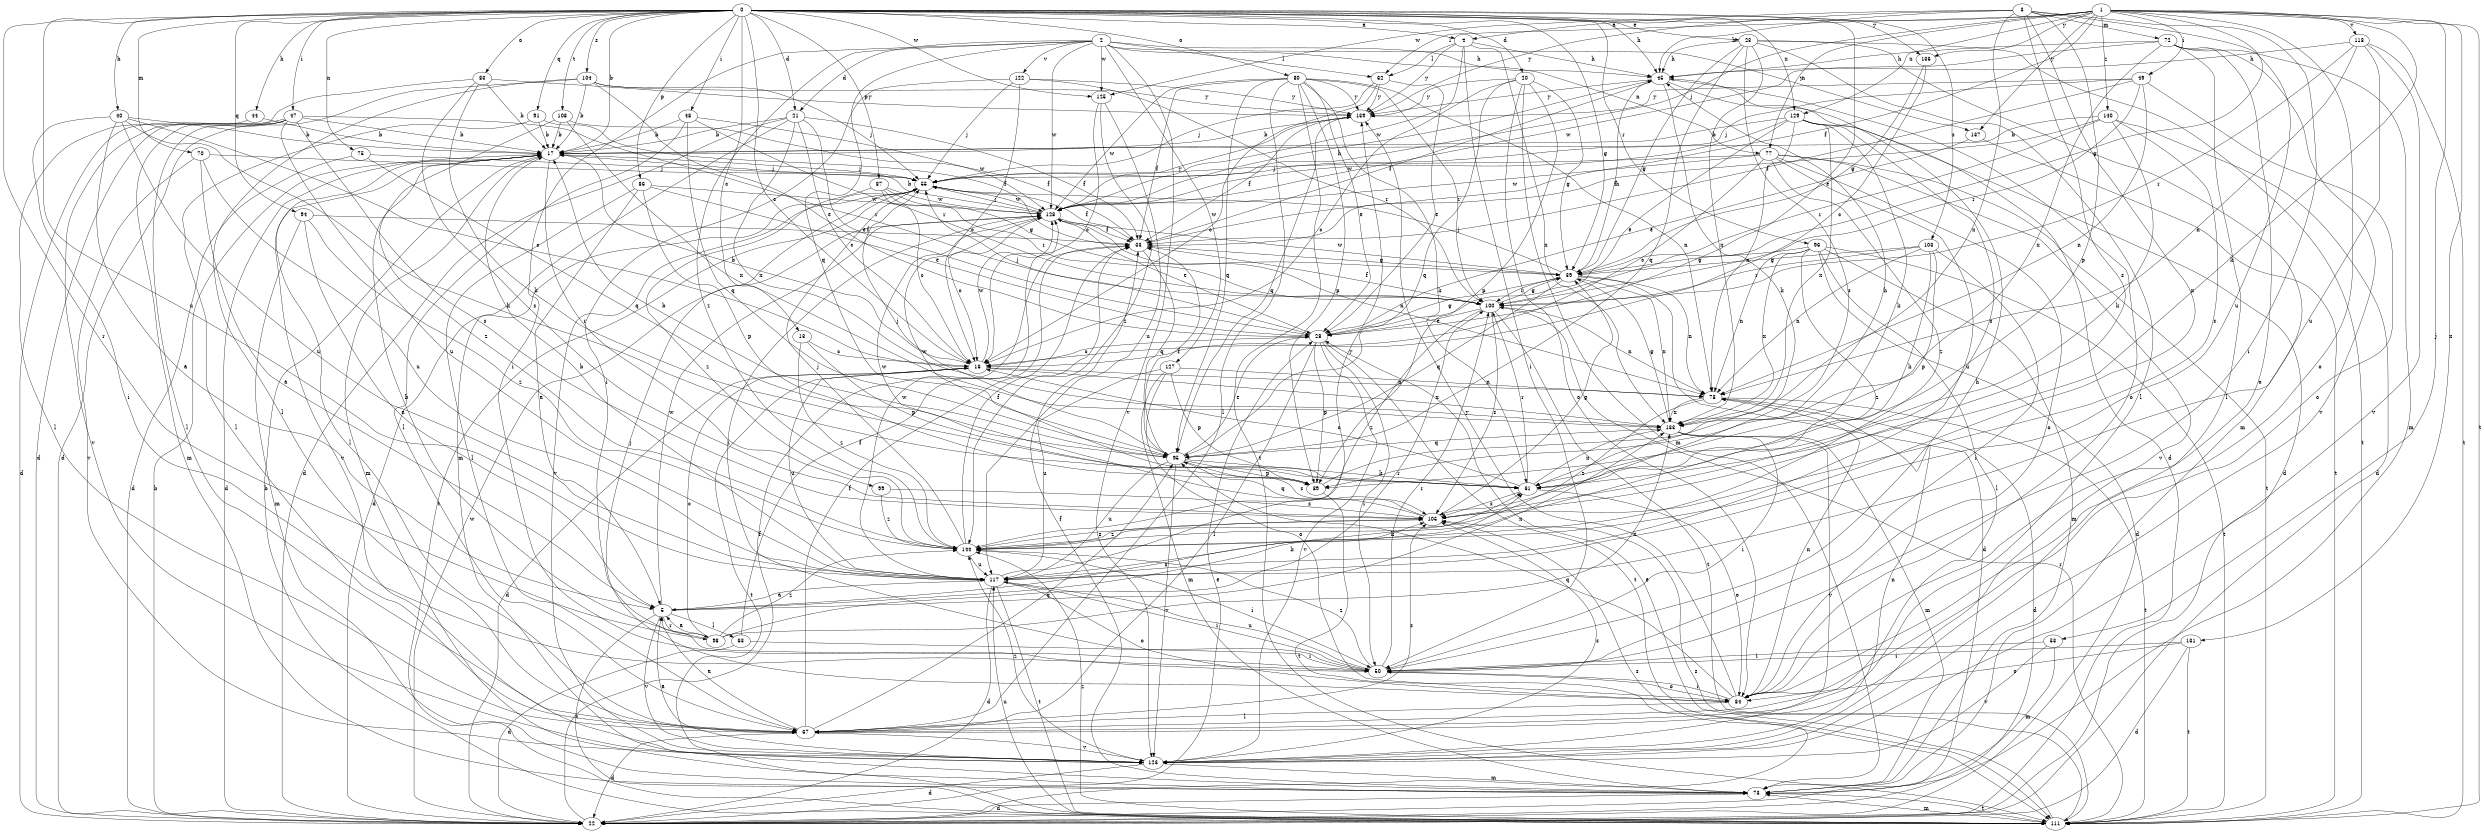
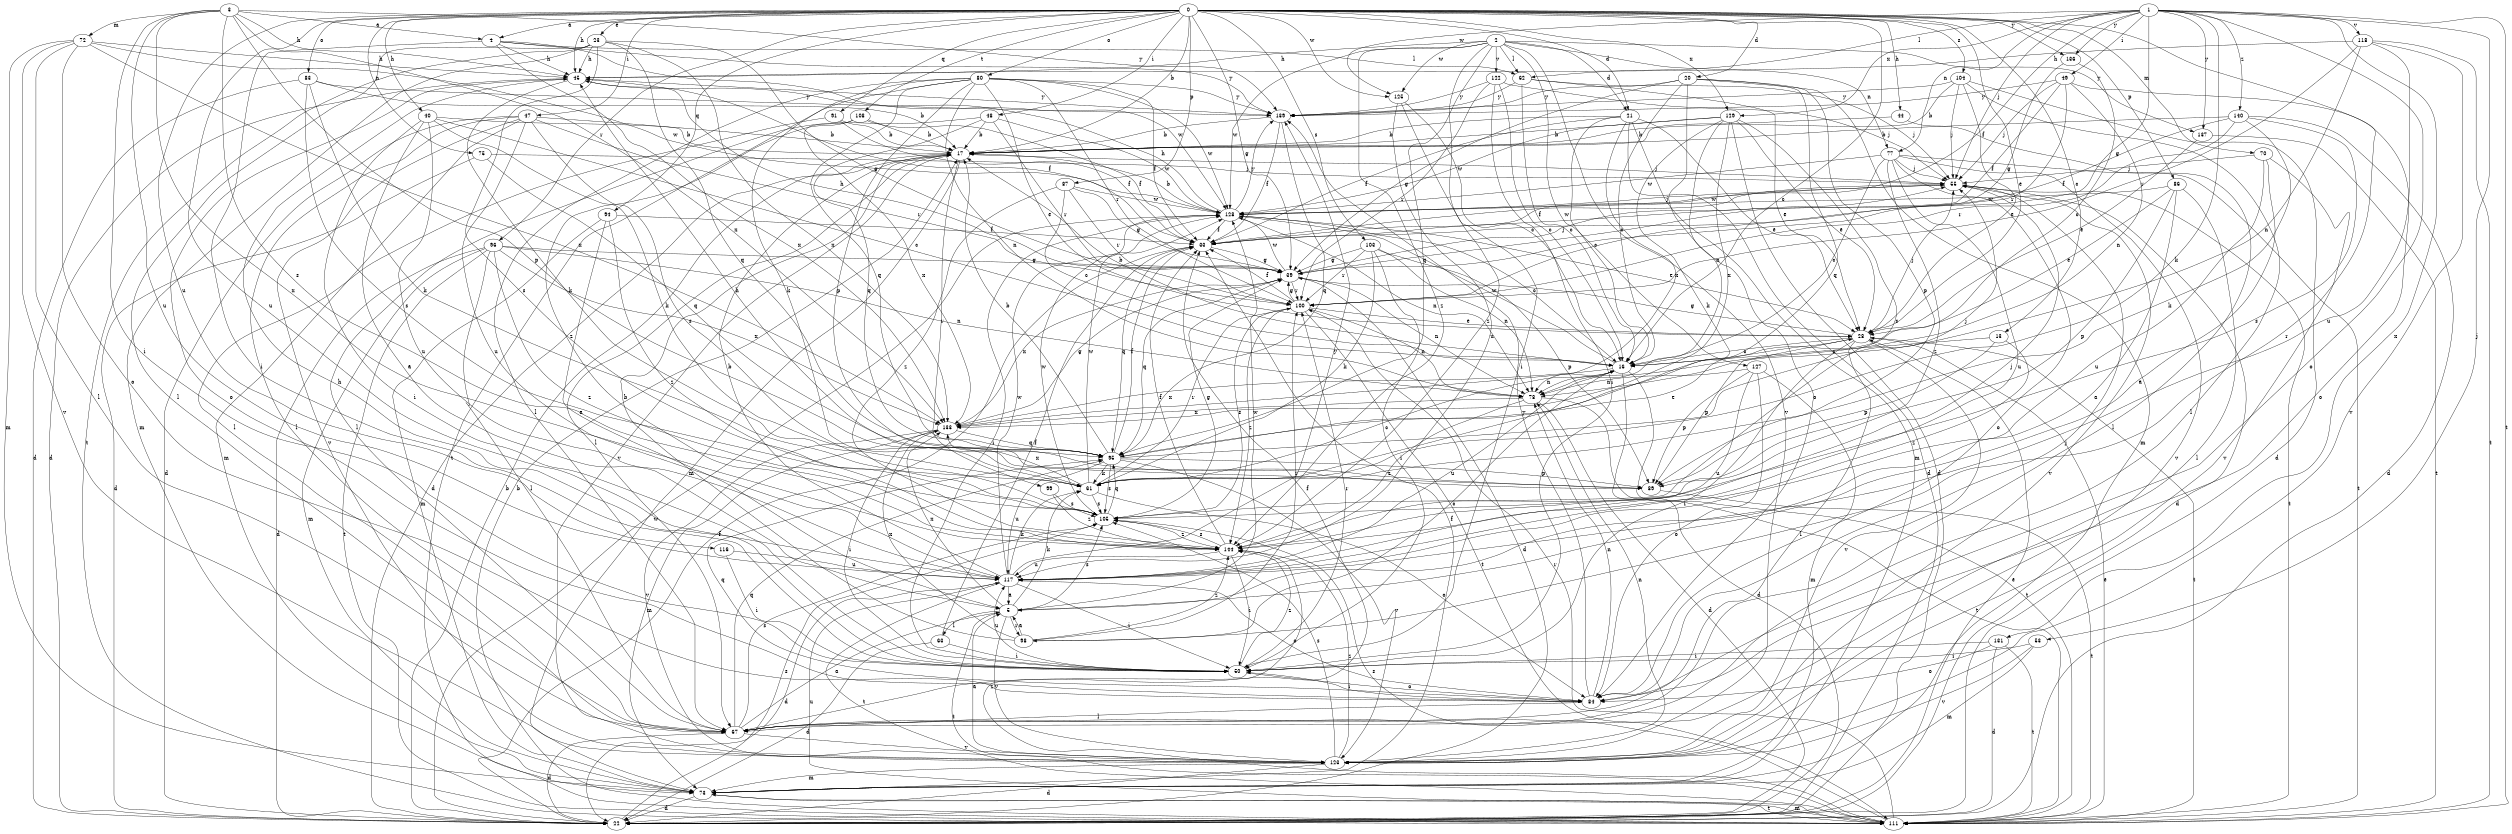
  strict digraph {
    0
    4
    n3 [label=17]
    13
    16
    20
    21
    23
    28
    39
    40
    44
    45
    47
    48
    70
    75
    80
    83
    86
    87
    91
    94
    96
    98
    103
    104
    108
+   116
    117
    125
    129
    136
    62
    50
    128
    133
    139
    55
    123
    22
    67
    73
    99
    144
    89
    111
    78
    84
    95
    33
    105
    100
    61
    5
    1
    49
    53
    77
    118
    131
    137
    140
    2
    122
    127
    3
    72
    63
    0 -> 4 [label=a]
    0 -> n3 [label=b]
    0 -> 13 [label=c]
    0 -> 16 [label=c]
    0 -> 20 [label=d]
    0 -> 21 [label=d]
    0 -> 23 [label=e]
    0 -> 28 [label=e]
    0 -> 39 [label=g]
    0 -> 40 [label=h]
    0 -> 44 [label=h]
    0 -> 45 [label=h]
    0 -> 47 [label=i]
    0 -> 48 [label=i]
    0 -> 70 [label=m]
    0 -> 75 [label=n]
    0 -> 80 [label=o]
    0 -> 83 [label=o]
    0 -> 86 [label=p]
    0 -> 87 [label=p]
    0 -> 91 [label=q]
    0 -> 94 [label=q]
    0 -> 96 [label=r]
    0 -> 98 [label=r]
    0 -> 103 [label=s]
    0 -> 104 [label=s]
    0 -> 108 [label=t]
+   0 -> 116 [label=u]
    0 -> 117 [label=u]
    0 -> 125 [label=w]
    0 -> 129 [label=x]
    0 -> 136 [label=y]
    4 -> 45 [label=h]
    4 -> 62 [label=l]
    4 -> 50 [label=i]
    4 -> 128 [label=w]
    4 -> 133 [label=x]
    4 -> 139 [label=y]
    n3 -> 55 [label=j]
    n3 -> 123 [label=v]
    n3 -> 22 [label=d]
    n3 -> 67 [label=l]
    n3 -> 73 [label=m]
    n3 -> 99 [label=r]
    13 -> 16 [label=c]
    13 -> 144 [label=z]
    13 -> 89 [label=p]
    16 -> n3 [label=b]
    16 -> 117 [label=u]
    16 -> 128 [label=w]
    16 -> 133 [label=x]
    16 -> 22 [label=d]
    16 -> 111 [label=t]
    16 -> 78 [label=n]
    20 -> 16 [label=c]
    20 -> 39 [label=g]
    20 -> 139 [label=y]
    20 -> 73 [label=m]
    20 -> 89 [label=p]
    20 -> 84 [label=o]
    20 -> 95 [label=q]
    21 -> n3 [label=b]
    21 -> 16 [label=c]
    21 -> 28 [label=e]
    21 -> 133 [label=x]
    21 -> 22 [label=d]
    21 -> 73 [label=m]
    21 -> 33 [label=f]
    23 -> 39 [label=g]
    23 -> 45 [label=h]
    23 -> 133 [label=x]
    23 -> 67 [label=l]
    23 -> 73 [label=m]
    23 -> 111 [label=t]
    23 -> 95 [label=q]
    23 -> 105 [label=s]
    28 -> 16 [label=c]
    28 -> 39 [label=g]
    28 -> 50 [label=i]
    28 -> 55 [label=j]
    28 -> 123 [label=v]
    28 -> 67 [label=l]
    28 -> 89 [label=p]
    28 -> 111 [label=t]
    39 -> 45 [label=h]
    39 -> 128 [label=w]
    39 -> 133 [label=x]
    39 -> 55 [label=j]
    39 -> 22 [label=d]
    39 -> 78 [label=n]
    39 -> 95 [label=q]
    39 -> 100 [label=r]
    40 -> n3 [label=b]
    40 -> 16 [label=c]
    40 -> 117 [label=u]
    40 -> 50 [label=i]
    40 -> 61 [label=k]
    40 -> 5 [label=a]
    44 -> n3 [label=b]
    44 -> 67 [label=l]
    45 -> 139 [label=y]
    45 -> 22 [label=d]
    45 -> 84 [label=o]
    45 -> 33 [label=f]
    45 -> 61 [label=k]
    47 -> n3 [label=b]
    47 -> 117 [label=u]
    47 -> 123 [label=v]
    47 -> 22 [label=d]
    47 -> 67 [label=l]
    47 -> 73 [label=m]
    47 -> 105 [label=s]
    47 -> 100 [label=r]
    48 -> n3 [label=b]
    48 -> 128 [label=w]
    48 -> 67 [label=l]
    48 -> 95 [label=q]
    48 -> 100 [label=r]
    70 -> 117 [label=u]
    70 -> 55 [label=j]
    70 -> 123 [label=v]
    70 -> 5 [label=a]
    75 -> 55 [label=j]
    75 -> 22 [label=d]
    75 -> 95 [label=q]
    80 -> 28 [label=e]
    80 -> 128 [label=w]
    80 -> 139 [label=y]
    80 -> 67 [label=l]
    80 -> 89 [label=p]
    80 -> 111 [label=t]
    80 -> 78 [label=n]
    80 -> 95 [label=q]
    80 -> 33 [label=f]
    80 -> 100 [label=r]
    80 -> 61 [label=k]
    83 -> n3 [label=b]
    83 -> 139 [label=y]
    83 -> 22 [label=d]
    83 -> 105 [label=s]
    83 -> 61 [label=k]
    86 -> 28 [label=e]
    86 -> 128 [label=w]
    86 -> 67 [label=l]
    86 -> 89 [label=p]
    86 -> 5 [label=a]
    87 -> 16 [label=c]
    87 -> 39 [label=g]
    87 -> 128 [label=w]
    87 -> 144 [label=z]
    87 -> 100 [label=r]
    91 -> n3 [label=b]
    91 -> 67 [label=l]
    91 -> 33 [label=f]
    94 -> 73 [label=m]
    94 -> 144 [label=z]
    94 -> 33 [label=f]
    94 -> 5 [label=a]
    96 -> 39 [label=g]
    96 -> 133 [label=x]
    96 -> 22 [label=d]
    96 -> 67 [label=l]
    96 -> 73 [label=m]
    96 -> 144 [label=z]
    96 -> 111 [label=t]
    96 -> 78 [label=n]
    98 -> n3 [label=b]
    98 -> 16 [label=c]
    98 -> 133 [label=x]
    98 -> 144 [label=z]
    98 -> 100 [label=r]
    98 -> 5 [label=a]
    103 -> 39 [label=g]
    103 -> 50 [label=i]
    103 -> 89 [label=p]
    103 -> 78 [label=n]
    103 -> 100 [label=r]
    103 -> 61 [label=k]
    104 -> n3 [label=b]
    104 -> 28 [label=e]
    104 -> 139 [label=y]
    104 -> 55 [label=j]
    104 -> 22 [label=d]
    104 -> 67 [label=l]
    108 -> n3 [label=b]
    108 -> 133 [label=x]
    108 -> 144 [label=z]
    108 -> 33 [label=f]
+   116 -> 117 [label=u]
+   116 -> 50 [label=i]
    117 -> n3 [label=b]
    117 -> 50 [label=i]
    117 -> 128 [label=w]
    117 -> 139 [label=y]
    117 -> 22 [label=d]
    117 -> 111 [label=t]
    117 -> 84 [label=o]
    117 -> 61 [label=k]
    117 -> 5 [label=a]
    125 -> 16 [label=c]
    125 -> 117 [label=u]
    125 -> 144 [label=z]
    129 -> n3 [label=b]
    129 -> 28 [label=e]
    129 -> 128 [label=w]
    129 -> 133 [label=x]
    129 -> 22 [label=d]
    129 -> 78 [label=n]
    129 -> 105 [label=s]
    129 -> 61 [label=k]
    136 -> 16 [label=c]
    136 -> 39 [label=g]
    62 -> 16 [label=c]
    62 -> 28 [label=e]
    62 -> 139 [label=y]
    62 -> 55 [label=j]
    50 -> 45 [label=h]
    50 -> 117 [label=u]
    50 -> 144 [label=z]
    50 -> 84 [label=o]
    50 -> 100 [label=r]
    128 -> n3 [label=b]
    128 -> 16 [label=c]
    128 -> 28 [label=e]
    128 -> 45 [label=h]
    128 -> 50 [label=i]
    128 -> 139 [label=y]
    128 -> 55 [label=j]
    128 -> 78 [label=n]
    128 -> 33 [label=f]
    133 -> 39 [label=g]
    133 -> 50 [label=i]
    133 -> 123 [label=v]
    133 -> 73 [label=m]
    133 -> 95 [label=q]
    139 -> n3 [label=b]
    139 -> 95 [label=q]
    139 -> 33 [label=f]
    55 -> 128 [label=w]
    55 -> 123 [label=v]
    55 -> 22 [label=d]
    55 -> 111 [label=t]
    55 -> 33 [label=f]
    123 -> 22 [label=d]
    123 -> 73 [label=m]
    123 -> 144 [label=z]
    123 -> 78 [label=n]
    123 -> 105 [label=s]
    123 -> 5 [label=a]
    22 -> n3 [label=b]
    22 -> 28 [label=e]
    22 -> 128 [label=w]
    22 -> 33 [label=f]
    22 -> 105 [label=s]
    67 -> 123 [label=v]
    67 -> 22 [label=d]
    67 -> 95 [label=q]
    67 -> 33 [label=f]
    67 -> 105 [label=s]
    67 -> 5 [label=a]
    73 -> 22 [label=d]
    73 -> 111 [label=t]
    73 -> 33 [label=f]
    99 -> 144 [label=z]
    99 -> 105 [label=s]
    144 -> 117 [label=u]
    144 -> 50 [label=i]
    144 -> 55 [label=j]
    144 -> 33 [label=f]
    144 -> 105 [label=s]
    89 -> 45 [label=h]
    89 -> 111 [label=t]
    111 -> n3 [label=b]
    111 -> 28 [label=e]
    111 -> 117 [label=u]
    111 -> 73 [label=m]
    111 -> 144 [label=z]
    111 -> 105 [label=s]
    111 -> 100 [label=r]
    78 -> 133 [label=x]
    78 -> 22 [label=d]
    78 -> 144 [label=z]
    78 -> 111 [label=t]
    84 -> 50 [label=i]
    84 -> 139 [label=y]
    84 -> 55 [label=j]
    84 -> 67 [label=l]
    84 -> 78 [label=n]
    84 -> 95 [label=q]
    95 -> n3 [label=b]
    95 -> 28 [label=e]
    95 -> 117 [label=u]
    95 -> 55 [label=j]
    95 -> 123 [label=v]
    95 -> 89 [label=p]
    95 -> 33 [label=f]
    95 -> 105 [label=s]
    95 -> 61 [label=k]
    33 -> 39 [label=g]
    33 -> 95 [label=q]
    105 -> 39 [label=g]
    105 -> 128 [label=w]
    105 -> 144 [label=z]
    105 -> 95 [label=q]
    100 -> 28 [label=e]
    100 -> 39 [label=g]
    100 -> 144 [label=z]
    100 -> 111 [label=t]
    100 -> 78 [label=n]
    100 -> 33 [label=f]
    100 -> 105 [label=s]
    61 -> 16 [label=c]
    61 -> 128 [label=w]
    61 -> 133 [label=x]
    61 -> 84 [label=o]
    61 -> 105 [label=s]
    61 -> 100 [label=r]
    5 -> 98 [label=r]
    5 -> 128 [label=w]
    5 -> 133 [label=x]
    5 -> 123 [label=v]
    5 -> 111 [label=t]
    5 -> 105 [label=s]
    5 -> 61 [label=k]
    5 -> 63 [label=l]
    1 -> 39 [label=g]
    1 -> 125 [label=w]
    1 -> 129 [label=x]
    1 -> 136 [label=y]
    1 -> 62 [label=l]
    1 -> 55 [label=j]
    1 -> 111 [label=t]
    1 -> 84 [label=o]
    1 -> 33 [label=f]
    1 -> 61 [label=k]
    1 -> 49 [label=i]
    1 -> 53 [label=j]
    1 -> 77 [label=n]
    1 -> 118 [label=v]
    1 -> 131 [label=x]
    1 -> 137 [label=y]
    1 -> 140 [label=z]
    49 -> 139 [label=y]
    49 -> 55 [label=j]
    49 -> 78 [label=n]
    49 -> 84 [label=o]
    49 -> 33 [label=f]
    49 -> 100 [label=r]
    53 -> 50 [label=i]
    53 -> 123 [label=v]
    53 -> 73 [label=m]
    77 -> 16 [label=c]
    77 -> 117 [label=u]
    77 -> 128 [label=w]
    77 -> 55 [label=j]
    77 -> 123 [label=v]
    77 -> 144 [label=z]
    77 -> 111 [label=t]
    77 -> 84 [label=o]
    118 -> 45 [label=h]
    118 -> 117 [label=u]
    118 -> 123 [label=v]
    118 -> 111 [label=t]
    118 -> 78 [label=n]
    118 -> 100 [label=r]
    131 -> 50 [label=i]
    131 -> 22 [label=d]
    131 -> 111 [label=t]
    131 -> 84 [label=o]
    137 -> 28 [label=e]
    137 -> 111 [label=t]
    140 -> n3 [label=b]
    140 -> 22 [label=d]
    140 -> 33 [label=f]
    140 -> 105 [label=s]
    140 -> 100 [label=r]
    140 -> 61 [label=k]
    2 -> 21 [label=d]
    2 -> 45 [label=h]
    2 -> 125 [label=w]
    2 -> 62 [label=l]
    2 -> 50 [label=i]
    2 -> 128 [label=w]
    2 -> 123 [label=v]
    2 -> 144 [label=z]
    2 -> 95 [label=q]
    2 -> 77 [label=n]
    2 -> 137 [label=y]
    2 -> 122 [label=v]
    2 -> 127 [label=w]
    122 -> 16 [label=c]
    122 -> 50 [label=i]
    122 -> 139 [label=y]
    122 -> 55 [label=j]
    122 -> 100 [label=r]
    127 -> 117 [label=u]
    127 -> 73 [label=m]
    127 -> 89 [label=p]
    127 -> 78 [label=n]
    127 -> 84 [label=o]
    3 -> 4 [label=a]
    3 -> 45 [label=h]
    3 -> 117 [label=u]
    3 -> 50 [label=i]
    3 -> 133 [label=x]
    3 -> 139 [label=y]
    3 -> 144 [label=x]
    3 -> 89 [label=p]
    3 -> 105 [label=s]
    3 -> 72 [label=m]
    72 -> 45 [label=h]
    72 -> 128 [label=w]
    72 -> 133 [label=x]
    72 -> 123 [label=v]
    72 -> 67 [label=l]
    72 -> 73 [label=m]
    72 -> 84 [label=o]
    63 -> 50 [label=i]
    63 -> 22 [label=d]
    63 -> 33 [label=f]
  }
